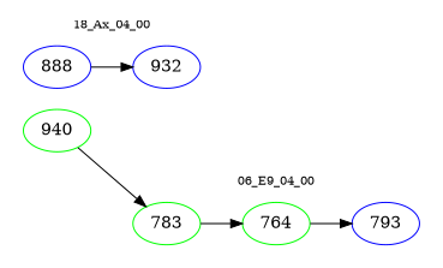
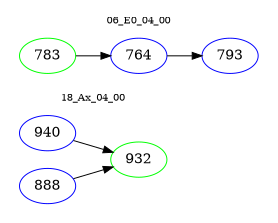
  digraph {
    fontname="DejaVu Serif"
    rankdir=LR
    node [color=blue fontname="DejaVu Serif"]
    edge [color=black fontname="DejaVu Serif"]
-   n1 [color=green label=940]
-   n2 [label=932]
+   n1 [label=940]
+   n2 [color=green label=932]
    n3 [label=888]
    n4 [color=green label=783]
-   n5 [color=green label=764]
+   n5 [label=764]
    n6 [label=793]
    subgraph cluster_1 {
      color=white
      fontsize=10
      label="18_Ax_04_00"
      n1
      n2
      n3
    }
    subgraph cluster_2 {
      color=white
      fontsize=10
-     label="06_E9_04_00"
+     label="06_E0_04_00"
      n4
      n5
      n6
    }
-   n1 -> n4
+   n1 -> n2
    n3 -> n2
    n4 -> n5
    n5 -> n6
  }
